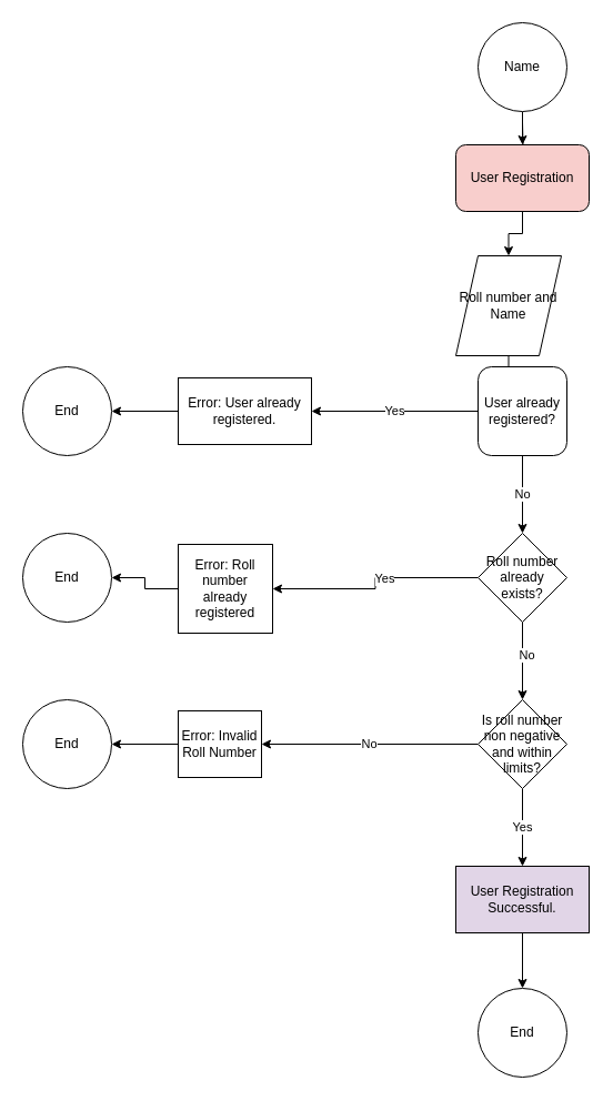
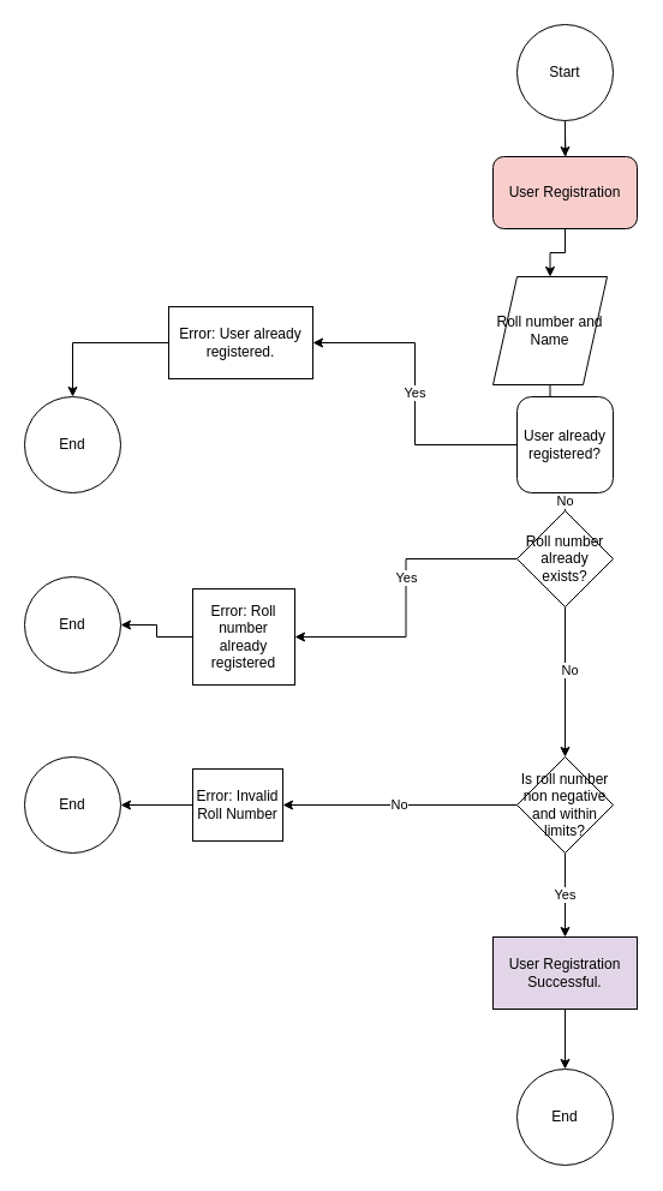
  <mxCell id="0" />
  <mxCell id="1" parent="0" />
  <mxCell id="2" value="" style="edgeStyle=orthogonalEdgeStyle;rounded=0;orthogonalLoop=1;jettySize=auto;html=1;" edge="1" parent="1" target="9"><mxGeometry relative="1" as="geometry"><mxPoint x="470" y="110" as="sourcePoint" /></mxGeometry></mxCell>
  <mxCell id="3" value="" style="edgeStyle=orthogonalEdgeStyle;rounded=0;orthogonalLoop=1;jettySize=auto;html=1;" edge="1" parent="1" source="4" target="7"><mxGeometry relative="1" as="geometry" /></mxCell>
  <mxCell id="4" value="Roll number and Name" style="shape=parallelogram;perimeter=parallelogramPerimeter;whiteSpace=wrap;html=1;fixedSize=1;" vertex="1" parent="1"><mxGeometry x="410" y="230" width="95" height="90" as="geometry" /></mxCell>
  <mxCell id="5" value="No" style="edgeStyle=orthogonalEdgeStyle;rounded=0;orthogonalLoop=1;jettySize=auto;html=1;entryX=0.5;entryY=0;entryDx=0;entryDy=0;" edge="1" parent="1" source="7" target="19"><mxGeometry relative="1" as="geometry" /></mxCell>
  <mxCell id="6" value="Yes" style="edgeStyle=orthogonalEdgeStyle;rounded=0;orthogonalLoop=1;jettySize=auto;html=1;entryX=1;entryY=0.5;entryDx=0;entryDy=0;" edge="1" parent="1" source="7" target="13"><mxGeometry relative="1" as="geometry" /></mxCell>
  <mxCell id="7" value="User already registered?" style="whiteSpace=wrap;html=1;rounded=1;" vertex="1" parent="1"><mxGeometry x="430" y="330" width="80" height="80" as="geometry" /></mxCell>
  <mxCell id="8" style="edgeStyle=orthogonalEdgeStyle;rounded=0;orthogonalLoop=1;jettySize=auto;html=1;exitX=0.5;exitY=1;exitDx=0;exitDy=0;entryX=0.5;entryY=0;entryDx=0;entryDy=0;" edge="1" parent="1" source="9" target="4"><mxGeometry relative="1" as="geometry" /></mxCell>
  <mxCell id="9" value="User Registration" style="rounded=1;whiteSpace=wrap;html=1;fillColor=#f8cecc;" vertex="1" parent="1"><mxGeometry x="410" y="130" width="120" height="60" as="geometry" /></mxCell>
  <mxCell id="10" style="edgeStyle=orthogonalEdgeStyle;rounded=0;orthogonalLoop=1;jettySize=auto;html=1;entryX=0.5;entryY=0;entryDx=0;entryDy=0;" edge="1" parent="1" source="11" target="9"><mxGeometry relative="1" as="geometry" /></mxCell>
- <mxCell id="11" value="Name" style="ellipse;whiteSpace=wrap;html=1;rounded=1;" vertex="1" parent="1"><mxGeometry x="430" y="20" width="80" height="80" as="geometry" /></mxCell>
+ <mxCell id="11" value="Start" style="ellipse;whiteSpace=wrap;html=1;rounded=1;" vertex="1" parent="1"><mxGeometry x="430" y="20" width="80" height="80" as="geometry" /></mxCell>
  <mxCell id="12" value="" style="edgeStyle=orthogonalEdgeStyle;rounded=0;orthogonalLoop=1;jettySize=auto;html=1;" edge="1" parent="1" source="13" target="14"><mxGeometry relative="1" as="geometry" /></mxCell>
- <mxCell id="13" value="Error: User already registered." style="rounded=0;whiteSpace=wrap;html=1;" vertex="1" parent="1"><mxGeometry x="160" y="340" width="120" height="60" as="geometry" /></mxCell>
+ <mxCell id="13" value="Error: User already registered." style="rounded=0;whiteSpace=wrap;html=1;" vertex="1" parent="1"><mxGeometry x="140" y="255" width="120" height="60" as="geometry" /></mxCell>
  <mxCell id="14" value="End" style="ellipse;whiteSpace=wrap;html=1;rounded=0;" vertex="1" parent="1"><mxGeometry x="20" y="330" width="80" height="80" as="geometry" /></mxCell>
  <mxCell id="15" value="" style="edgeStyle=orthogonalEdgeStyle;rounded=0;orthogonalLoop=1;jettySize=auto;html=1;" edge="1" parent="1" source="19" target="21"><mxGeometry relative="1" as="geometry" /></mxCell>
  <mxCell id="16" value="Yes" style="edgeLabel;html=1;align=center;verticalAlign=middle;resizable=0;points=[];" vertex="1" connectable="0" parent="15"><mxGeometry x="-0.133" relative="1" as="geometry"><mxPoint as="offset" /></mxGeometry></mxCell>
  <mxCell id="17" value="" style="edgeStyle=orthogonalEdgeStyle;rounded=0;orthogonalLoop=1;jettySize=auto;html=1;" edge="1" parent="1" source="19" target="24"><mxGeometry relative="1" as="geometry" /></mxCell>
  <mxCell id="18" value="No" style="edgeLabel;html=1;align=center;verticalAlign=middle;resizable=0;points=[];" vertex="1" connectable="0" parent="17"><mxGeometry x="-0.175" y="3" relative="1" as="geometry"><mxPoint as="offset" /></mxGeometry></mxCell>
- <mxCell id="19" value="Roll number already exists?" style="rhombus;whiteSpace=wrap;html=1;" vertex="1" parent="1"><mxGeometry x="430" y="480" width="80" height="80" as="geometry" /></mxCell>
+ <mxCell id="19" value="Roll number already exists?" style="rhombus;whiteSpace=wrap;html=1;" vertex="1" parent="1"><mxGeometry x="430" y="425" width="80" height="80" as="geometry" /></mxCell>
  <mxCell id="20" value="" style="edgeStyle=orthogonalEdgeStyle;rounded=0;orthogonalLoop=1;jettySize=auto;html=1;" edge="1" parent="1" source="21" target="28"><mxGeometry relative="1" as="geometry" /></mxCell>
  <mxCell id="21" value="Error: Roll number already registered" style="whiteSpace=wrap;html=1;" vertex="1" parent="1"><mxGeometry x="160" y="490" width="85" height="80" as="geometry" /></mxCell>
  <mxCell id="22" value="No" style="edgeStyle=orthogonalEdgeStyle;rounded=0;orthogonalLoop=1;jettySize=auto;html=1;" edge="1" parent="1" source="24" target="26"><mxGeometry relative="1" as="geometry" /></mxCell>
  <mxCell id="23" value="Yes" style="edgeStyle=orthogonalEdgeStyle;rounded=0;orthogonalLoop=1;jettySize=auto;html=1;entryX=0.5;entryY=0;entryDx=0;entryDy=0;" edge="1" parent="1" source="24" target="30"><mxGeometry relative="1" as="geometry" /></mxCell>
  <mxCell id="24" value="Is roll number non negative and within limits?" style="rhombus;whiteSpace=wrap;html=1;" vertex="1" parent="1"><mxGeometry x="430" y="630" width="80" height="80" as="geometry" /></mxCell>
  <mxCell id="25" value="" style="edgeStyle=orthogonalEdgeStyle;rounded=0;orthogonalLoop=1;jettySize=auto;html=1;exitX=0;exitY=0.5;exitDx=0;exitDy=0;" edge="1" parent="1" source="26" target="27"><mxGeometry relative="1" as="geometry"><mxPoint x="150" y="670" as="sourcePoint" /></mxGeometry></mxCell>
  <mxCell id="26" value="Error: Invalid Roll Number" style="whiteSpace=wrap;html=1;" vertex="1" parent="1"><mxGeometry x="160" y="640" width="75" height="60" as="geometry" /></mxCell>
  <mxCell id="27" value="End" style="ellipse;whiteSpace=wrap;html=1;" vertex="1" parent="1"><mxGeometry x="20" y="630" width="80" height="80" as="geometry" /></mxCell>
  <mxCell id="28" value="End" style="ellipse;whiteSpace=wrap;html=1;" vertex="1" parent="1"><mxGeometry x="20" y="480" width="80" height="80" as="geometry" /></mxCell>
  <mxCell id="29" style="edgeStyle=orthogonalEdgeStyle;rounded=0;orthogonalLoop=1;jettySize=auto;html=1;entryX=0.5;entryY=0;entryDx=0;entryDy=0;" edge="1" parent="1" source="30" target="31"><mxGeometry relative="1" as="geometry" /></mxCell>
  <mxCell id="30" value="User Registration Successful." style="whiteSpace=wrap;html=1;fillColor=#e1d5e7;" vertex="1" parent="1"><mxGeometry x="410" y="780" width="120" height="60" as="geometry" /></mxCell>
  <mxCell id="31" value="End" style="ellipse;whiteSpace=wrap;html=1;" vertex="1" parent="1"><mxGeometry x="430" y="890" width="80" height="80" as="geometry" /></mxCell>
